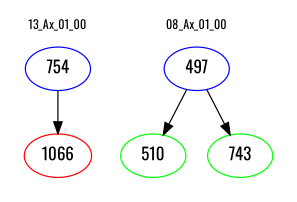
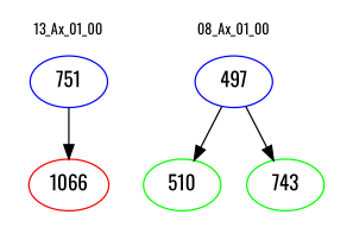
  digraph {
    fontname=Oswald
    node [color=blue fontname=Oswald]
    edge [color=black fontname=Oswald]
-   n1 [label=754]
+   n1 [label=751]
    n2 [color=red label=1066]
    n3 [label=497]
    n4 [color=green label=510]
    n5 [color=green label=743]
    subgraph cluster_1 {
      color=white
      fontsize=10
      label="13_Ax_01_00"
      n1
      n2
    }
    subgraph cluster_2 {
      color=white
      fontsize=10
      label="08_Ax_01_00"
      n3
      n4
      n5
    }
    n1 -> n2
    n3 -> n4
    n3 -> n5
  }
